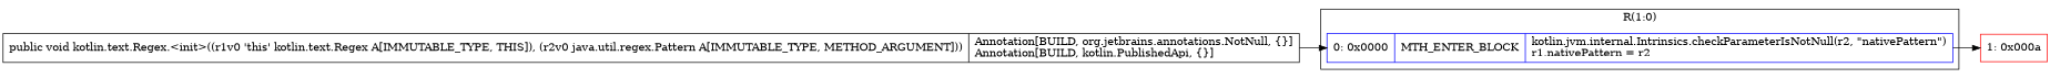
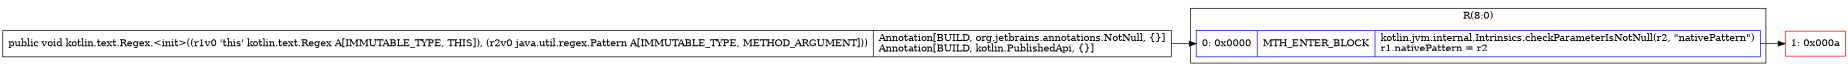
  digraph {
    rankdir=LR
    node [shape=record]
    n1 [color=blue label="{0\:\ 0x0000|MTH_ENTER_BLOCK\l|kotlin.jvm.internal.Intrinsics.checkParameterIsNotNull(r2, \"nativePattern\")\lr1.nativePattern = r2\l}"]
    n2 [color=red label="{1\:\ 0x000a}"]
    n3 [label="{public void kotlin.text.Regex.\<init\>((r1v0 'this' kotlin.text.Regex A[IMMUTABLE_TYPE, THIS]), (r2v0 java.util.regex.Pattern A[IMMUTABLE_TYPE, METHOD_ARGUMENT]))  | Annotation[BUILD, org.jetbrains.annotations.NotNull, \{\}]\lAnnotation[BUILD, kotlin.PublishedApi, \{\}]\l}"]
    subgraph cluster_1 {
-     label="R(1:0)"
+     label="R(8:0)"
      n1
    }
    n1 -> n2
    n3 -> n1
  }
